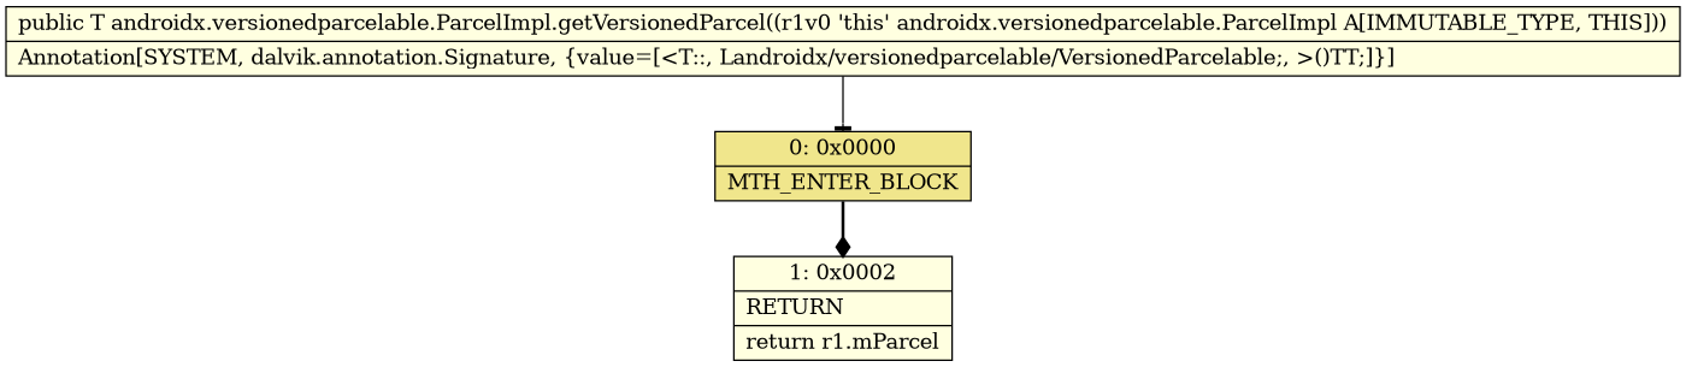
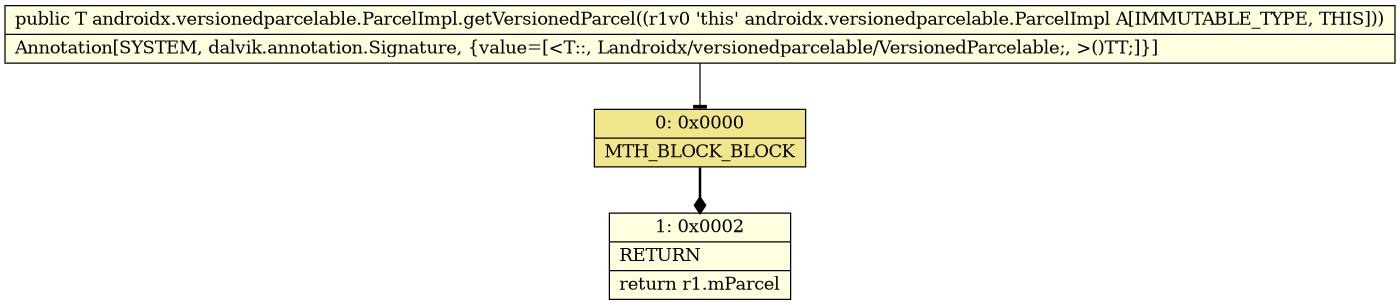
  digraph {
    node [shape=record style=filled fillcolor=lightyellow]
-   n1 [label="{0\:\ 0x0000|MTH_ENTER_BLOCK\l}" fillcolor=khaki]
+   n1 [label="{0\:\ 0x0000|MTH_BLOCK_BLOCK\l}" fillcolor=khaki]
    n2 [label="{1\:\ 0x0002|RETURN\l|return r1.mParcel\l}"]
    n3 [label="{public T androidx.versionedparcelable.ParcelImpl.getVersionedParcel((r1v0 'this' androidx.versionedparcelable.ParcelImpl A[IMMUTABLE_TYPE, THIS]))  | Annotation[SYSTEM, dalvik.annotation.Signature, \{value=[\<T::, Landroidx\/versionedparcelable\/VersionedParcelable;, \>()TT;]\}]\l}"]
    n1 -> n2 [style=bold arrowhead=diamond]
    n3 -> n1 [style=solid arrowhead=tee]
  }
